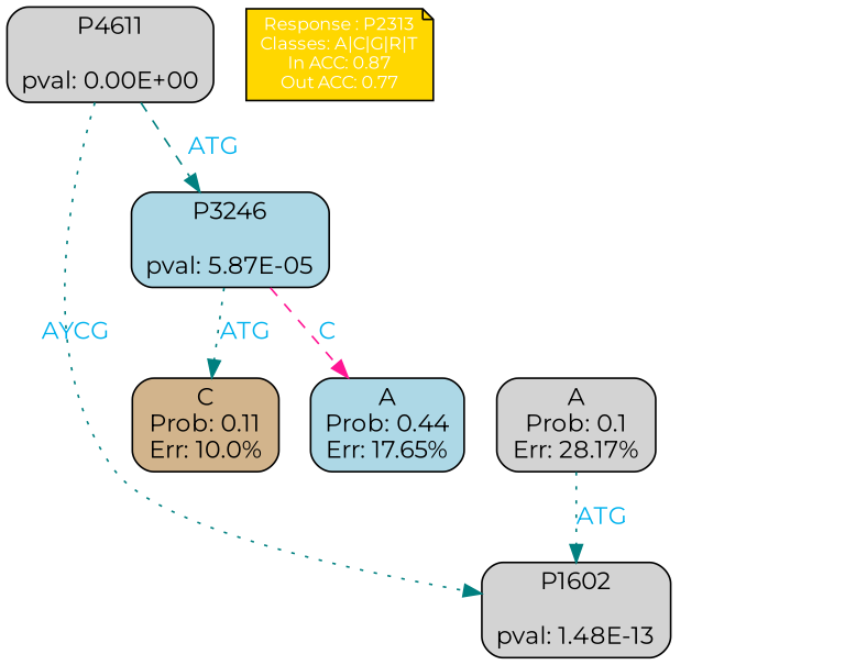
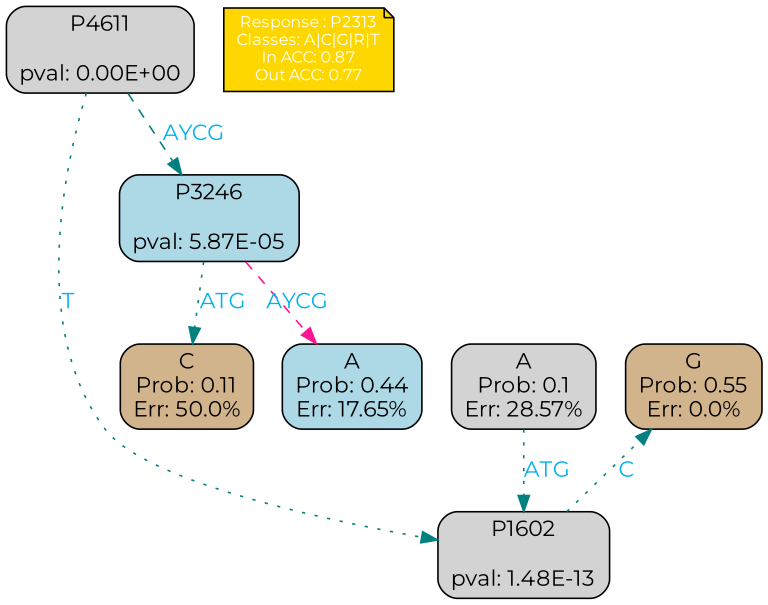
  digraph {
    fontname=Montserrat
    ranksep=equally
    splines=polylines
    node [color=black fillcolor=lightgrey fontname=Montserrat shape=box style="filled, rounded"]
    edge [color=teal fontcolor=deepskyblue2 fontname=Montserrat style=dotted]
-   n1 [fillcolor=tan label="C\nProb: 0.11\nErr: 10.0%"]
+   n1 [fillcolor=tan label="C\nProb: 0.11\nErr: 50.0%"]
    n2 [fillcolor=lightblue label="A\nProb: 0.44\nErr: 17.65%"]
-   n3 [label="A\nProb: 0.1\nErr: 28.17%"]
+   n3 [label="A\nProb: 0.1\nErr: 28.57%"]
+   n4 [fillcolor=tan label="G\nProb: 0.55\nErr: 0.0%"]
    n5 [align=left fillcolor=gold fontcolor=white fontsize=10 label="Response : P2313\nClasses: A|C|G|R|T\nIn ACC: 0.87\nOut ACC: 0.77\n" shape=note style=filled]
    n6 [label="P4611\n\npval: 0.00E+00"]
    n7 [label="P1602\n\npval: 1.48E-13"]
    n8 [fillcolor=lightblue label="P3246\n\npval: 5.87E-05"]
    subgraph sub_1 {
      rank=same
      n1
      n2
      n3
+     n4
    }
    subgraph sub_2 {
      rank=same
      n5
      n6
    }
    n3 -> n7 [label=ATG]
-   n6 -> n7 [label=AYCG]
-   n6 -> n8 [label=ATG style=dashed]
+   n6 -> n7 [label=T]
+   n6 -> n8 [label=AYCG style=dashed]
+   n7 -> n4 [label=C]
    n8 -> n1 [label=ATG]
-   n8 -> n2 [color=deeppink label=C style=dashed]
+   n8 -> n2 [color=deeppink label=AYCG style=dashed]
  }
